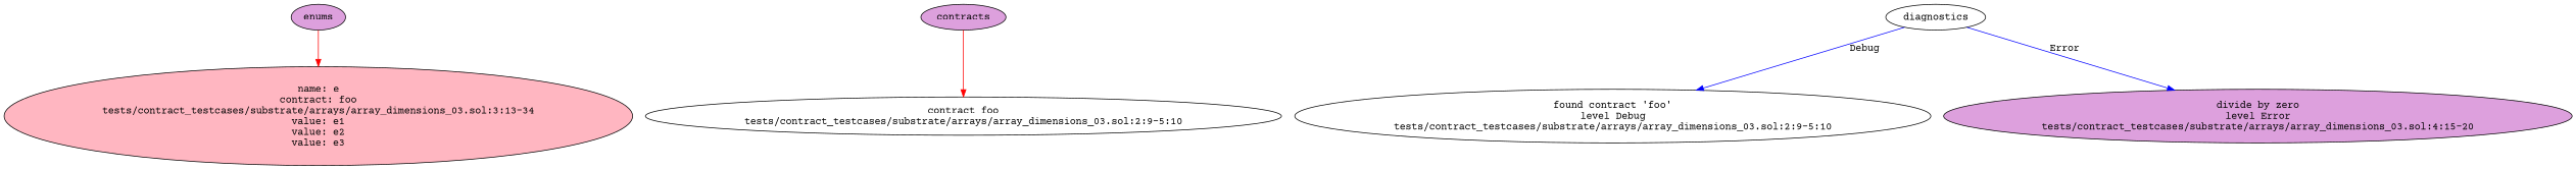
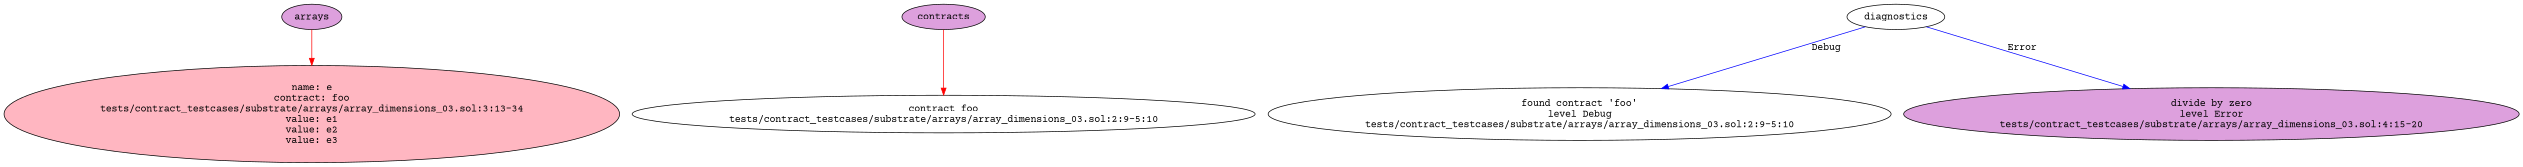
  strict digraph {
    fontname="Courier Prime"
    node [style=filled fillcolor=white fontname="Courier Prime"]
    edge [color=red fontname="Courier Prime"]
    n1 [label="name: e\ncontract: foo\ntests/contract_testcases/substrate/arrays/array_dimensions_03.sol:3:13-34\nvalue: e1\nvalue: e2\nvalue: e3" fillcolor=lightpink]
    n2 [label="contract foo\ntests/contract_testcases/substrate/arrays/array_dimensions_03.sol:2:9-5:10"]
    n3 [label="found contract 'foo'\nlevel Debug\ntests/contract_testcases/substrate/arrays/array_dimensions_03.sol:2:9-5:10"]
    n4 [label="divide by zero\nlevel Error\ntests/contract_testcases/substrate/arrays/array_dimensions_03.sol:4:15-20" fillcolor=plum]
-   enums [fillcolor=plum]
+   enums [fillcolor=plum label=arrays]
    contracts [fillcolor=plum]
    diagnostics
    enums -> n1
    contracts -> n2
    diagnostics -> n3 [label=Debug color=blue]
    diagnostics -> n4 [label=Error color=blue]
  }
